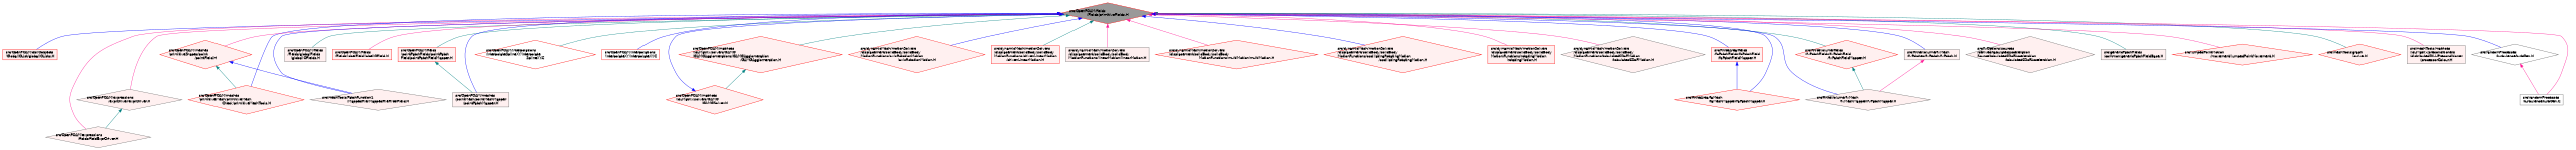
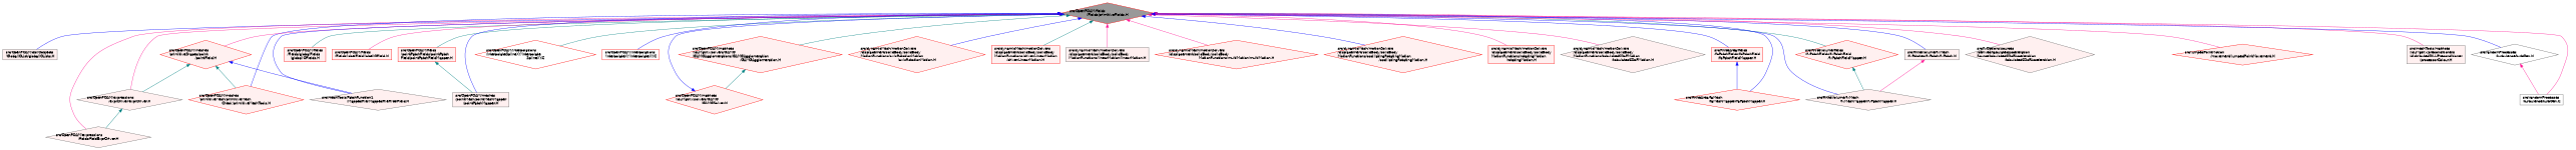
  digraph {
    node [color=red fillcolor="#FFF0F0" fontname=Helvetica fontsize=10 shape=diamond style=filled]
    edge [color=blue dir=back fontname=Helvetica fontsize=10 labelfontname=Helvetica labelfontsize=10 style=solid]
    n1 [fillcolor=grey60 fontcolor=black height=0.2 label="src/OpenFOAM/fields\l/Fields/primitiveFields.H" width=0.4]
-   n2 [height=0.2 label="src/OpenFOAM/db/IOobjects\l/GlobalIOList/globalIOLists.H" shape=box width=0.4]
+   n2 [color=gray40 height=0.2 label="src/OpenFOAM/db/IOobjects\l/GlobalIOList/globalIOLists.H" shape=box width=0.4]
    n3 [color=gray40 height=0.2 label="src/OpenFOAM/expressions\l/exprDriver/exprDriver.H" width=0.4]
    n4 [color=gray40 height=0.2 label="src/OpenFOAM/expressions\l/fields/fieldExprDriver.H" width=0.4]
-   n5 [color=gray40 height=0.2 label="src/OpenFOAM/fields\l/Fields/globalFields\l/globalIOFields.H" shape=box width=0.4]
+   n5 [height=0.2 label="src/OpenFOAM/fields\l/Fields/globalFields\l/globalIOFields.H" shape=box width=0.4]
    n6 [height=0.2 label="src/OpenFOAM/fields\l/Fields/labelField/labelIOField.H" shape=box width=0.4]
    n7 [height=0.2 label="src/OpenFOAM/fields\l/pointPatchFields/pointPatch\lField/pointPatchFieldMapper.H" shape=box width=0.4]
    n8 [color=gray40 height=0.2 label="src/OpenFOAM/meshes\l/pointMesh/pointMeshMapper\l/pointPatchMapper.H" shape=box width=0.4]
    n9 [fillcolor=white height=0.2 label="src/OpenFOAM/interpolations\l/interpolateSplineXY/interpolate\lSplineXY.C" width=0.4]
    n10 [fillcolor=white height=0.2 label="src/OpenFOAM/interpolations\l/interpolateXY/interpolateXY.C" shape=box width=0.4]
    n11 [height=0.2 label="src/OpenFOAM/matrices\l/lduMatrix/solvers/GAMG\l/GAMGAgglomerations/GAMGAgglomeration\l/GAMGAgglomeration.H" width=0.4]
    n12 [height=0.2 label="src/OpenFOAM/meshes\l/primitiveMesh/primitiveMesh\lCheck/primitiveMeshTools.H" width=0.4]
    n13 [height=0.2 label="src/OpenFOAM/meshes\l/primitiveShapes/point\l/pointField.H" width=0.4]
    n14 [color=gray40 height=0.2 label="src/meshTools/PatchFunction1\l/MappedFile/MappedFileFilterField.H" width=0.4]
    n15 [height=0.2 label="src/dynamicMesh/motionSolvers\l/displacement/solidBody/solidBody\lMotionFunctions/axisRotationMotion\l/axisRotationMotion.H" width=0.4]
    n16 [height=0.2 label="src/dynamicMesh/motionSolvers\l/displacement/solidBody/solidBody\lMotionFunctions/drivenLinearMotion\l/drivenLinearMotion.H" shape=box width=0.4]
    n17 [color=gray40 height=0.2 label="src/dynamicMesh/motionSolvers\l/displacement/solidBody/solidBody\lMotionFunctions/linearMotion/linearMotion.H" shape=box width=0.4]
    n18 [height=0.2 label="src/dynamicMesh/motionSolvers\l/displacement/solidBody/solidBody\lMotionFunctions/multiMotion/multiMotion.H" width=0.4]
    n19 [height=0.2 label="src/dynamicMesh/motionSolvers\l/displacement/solidBody/solidBody\lMotionFunctions/oscillatingRotatingMotion\l/oscillatingRotatingMotion.H" width=0.4]
    n20 [height=0.2 label="src/dynamicMesh/motionSolvers\l/displacement/solidBody/solidBody\lMotionFunctions/rotatingMotion\l/rotatingMotion.H" shape=box width=0.4]
    n21 [color=gray40 height=0.2 label="src/dynamicMesh/motionSolvers\l/displacement/solidBody/solidBody\lMotionFunctions/tabulated6DoFMotion\l/tabulated6DoFMotion.H" width=0.4]
    n22 [height=0.2 label="src/finiteArea/faMesh\l/faMeshMapper/faPatchMapper.H" width=0.4]
    n23 [height=0.2 label="src/finiteArea/fields\l/faPatchFields/faPatchField\l/faPatchFieldMapper.H" shape=box width=0.4]
    n24 [height=0.2 label="src/finiteVolume/fields\l/fvPatchFields/fvPatchField\l/fvPatchFieldMapper.H" width=0.4]
    n25 [color=gray40 height=0.2 label="src/finiteVolume/fvMesh\l/fvMeshMapper/fvPatchMapper.H" width=0.4]
    n26 [color=gray40 height=0.2 label="src/finiteVolume/fvMesh\l/fvPatches/fvPatch/fvPatch.H" shape=box width=0.4]
    n27 [color=gray40 height=0.2 label="src/fvOptions/sources\l/derived/tabulatedAcceleration\lSource/tabulated6DoFAcceleration\l/tabulated6DoFAcceleration.H" width=0.4]
-   n28 [color=gray40 height=0.2 label="src/genericPatchFields\l/common/genericPatchFieldBase.H" shape=box width=0.4]
    n29 [height=0.2 label="src/lumpedPointMotion\l/movement/lumpedPointMovement.H" width=0.4]
-   n30 [height=0.2 label="src/meshTools/graph\l/curve.H" width=0.4]
    n31 [color=gray40 height=0.2 label="src/meshTools/matrices\l/lduMatrix/preconditioners\l/distributedDILUPreconditioner\l/processorColour.H" shape=box width=0.4]
    n32 [color=gray40 fillcolor=white height=0.2 label="src/randomProcesses\l/turbulence/turbGen.C" shape=box width=0.4]
    n33 [color=gray40 fillcolor=white height=0.2 label="src/randomProcesses\l/turbulence/turbGen.H" width=0.4]
    n34 [height=0.2 label="src/OpenFOAM/matrices\l/lduMatrix/solvers/GAMG\l/GAMGSolver.H" width=0.4]
    n1 -> n2
    n1 -> n3 [color=deeppink]
    n1 -> n4 [color=deeppink]
    n1 -> n5 [color=teal]
    n1 -> n6 [color=deeppink]
    n1 -> n7 [color=teal]
    n1 -> n8
    n1 -> n9 [color=teal]
    n1 -> n10
    n1 -> n11 [color=teal]
    n1 -> n12
    n1 -> n13 [color=deeppink]
    n1 -> n14
    n1 -> n15
    n1 -> n16 [color=teal]
    n1 -> n17 [color=deeppink]
    n1 -> n18 [color=deeppink]
    n1 -> n19
    n1 -> n20 [color=deeppink]
    n1 -> n21 [color=deeppink]
    n1 -> n22
    n1 -> n23
    n1 -> n24 [color=teal]
    n1 -> n25
    n1 -> n26
    n1 -> n27 [color=deeppink]
-   n1 -> n28 [color=teal]
    n1 -> n29 [color=deeppink]
-   n1 -> n30 [color=teal]
    n1 -> n31 [color=deeppink]
    n1 -> n32 [color=deeppink]
    n1 -> n33
    n3 -> n4 [color=teal]
    n7 -> n8 [color=teal]
    n11 -> n34 [color=teal]
+   n13 -> n3 [color=teal]
    n13 -> n12 [color=teal]
    n13 -> n14
    n23 -> n22
    n24 -> n25 [color=teal]
    n26 -> n25 [color=deeppink]
    n33 -> n32 [color=deeppink]
    n34 -> n1
  }
